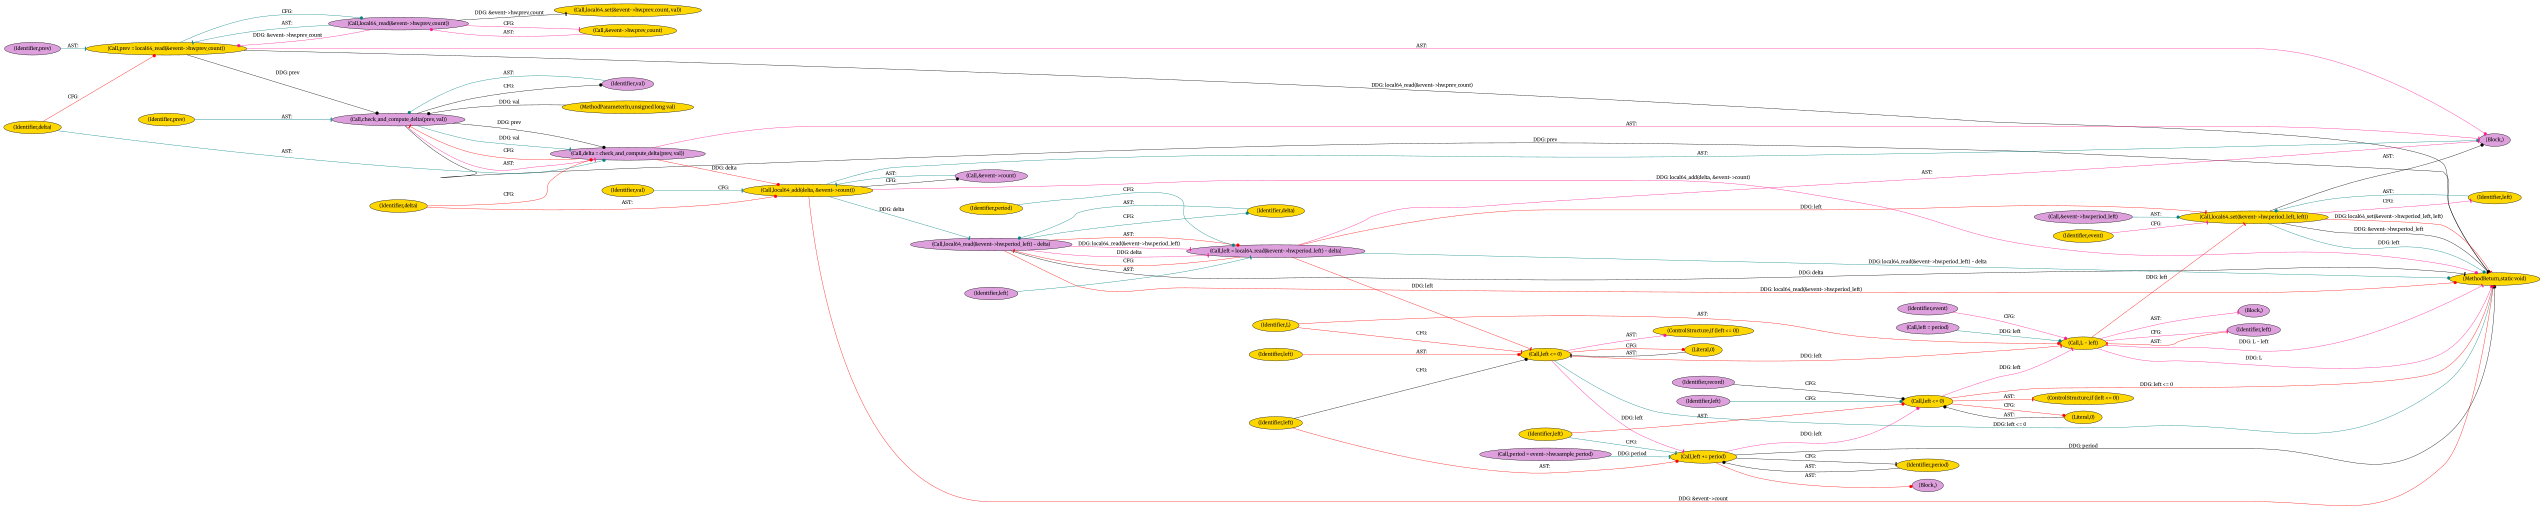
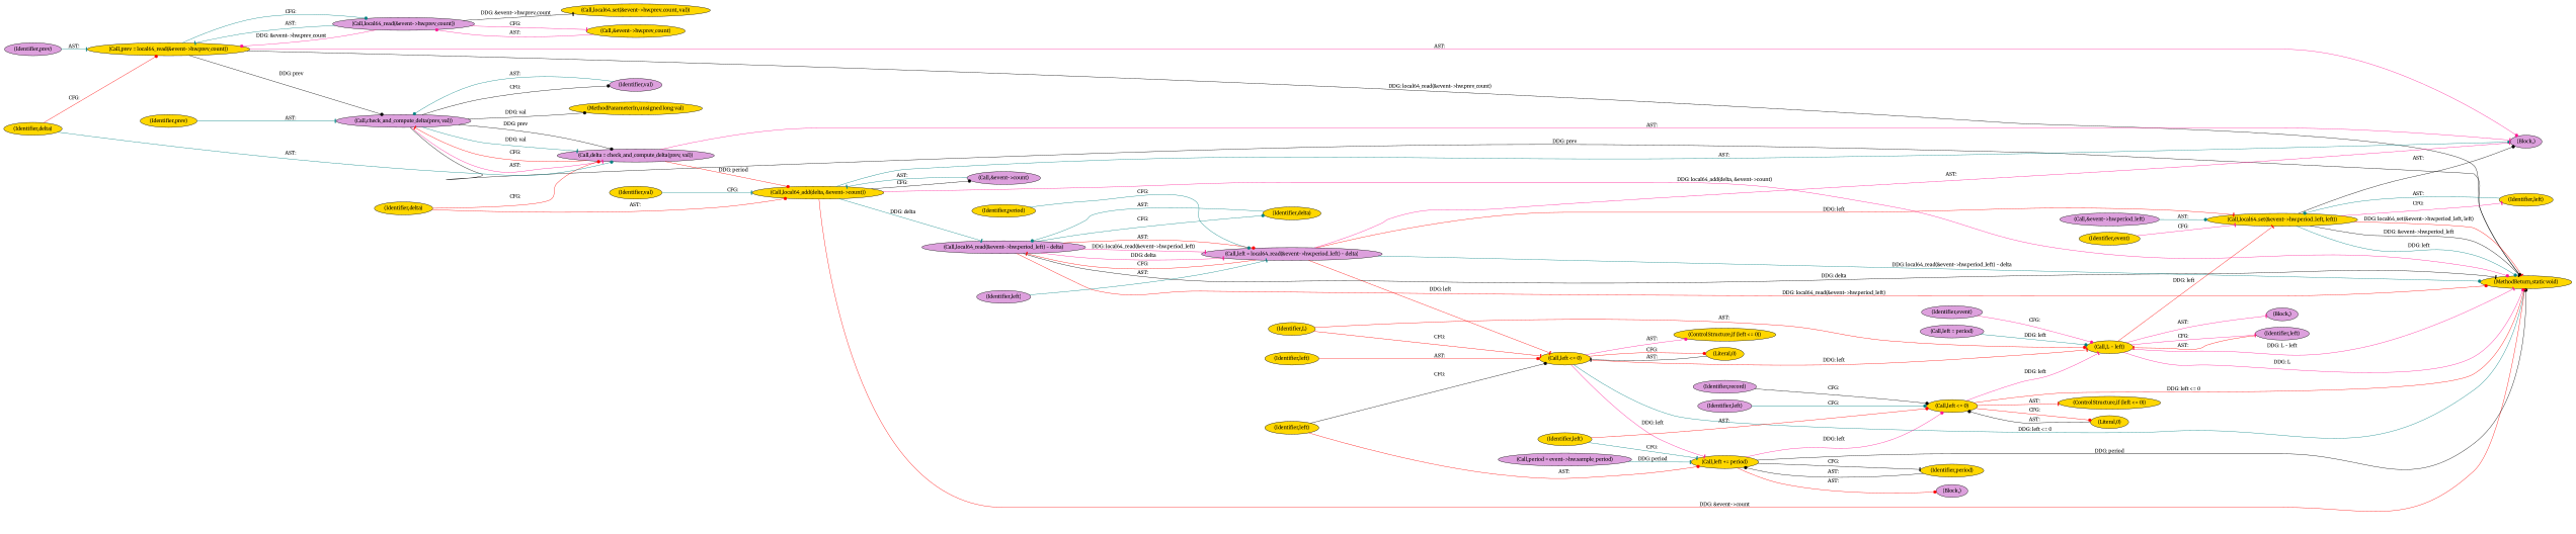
  digraph {
    fontname=Merriweather
    rankdir=LR
    node [fillcolor=gold fontname=Merriweather style=filled]
    edge [arrowhead=dot color=red fontname=Merriweather]
    n1 [label="(Call,prev = local64_read(&event->hw.prev_count))"]
    n2 [fillcolor=plum label="(Call,local64_read(&event->hw.prev_count))"]
    n3 [fillcolor=plum label="(Call,check_and_compute_delta(prev, val))"]
    n4 [fillcolor=plum label="(Block,)"]
    n5 [label="(MethodReturn,static void)"]
    n6 [label="(Call,local64_set(&event->hw.prev_count, val))"]
    n7 [label="(Call,&event->hw.prev_count)"]
    n8 [fillcolor=plum label="(Call,delta = check_and_compute_delta(prev, val))"]
    n9 [fillcolor=plum label="(Identifier,val)"]
    n10 [label="(Call,local64_add(delta, &event->count))"]
    n11 [fillcolor=plum label="(Call,local64_read(&event->hw.period_left) - delta)"]
    n12 [fillcolor=plum label="(Call,&event->count)"]
    n13 [fillcolor=plum label="(Call,left = local64_read(&event->hw.period_left) - delta)"]
    n14 [label="(Identifier,delta)"]
    n15 [label="(Call,left <= 0)"]
    n16 [label="(Call,local64_set(&event->hw.period_left, left))"]
    n17 [label="(Call,left += period)"]
    n18 [label="(Call,L - left)"]
    n19 [label="(Literal,0)"]
    n20 [label="(ControlStructure,if (left <= 0))"]
    n21 [label="(Identifier,left)"]
    n22 [label="(Call,left <= 0)"]
    n23 [fillcolor=plum label="(Block,)"]
    n24 [label="(Identifier,period)"]
    n25 [fillcolor=plum label="(Block,)"]
    n26 [fillcolor=plum label="(Identifier,left)"]
    n27 [label="(Literal,0)"]
    n28 [label="(ControlStructure,if (left <= 0))"]
    n29 [fillcolor=plum label="(Identifier,left)"]
    n30 [fillcolor=plum label="(Identifier,left)"]
    n31 [label="(Identifier,prev)"]
    n32 [label="(Identifier,left)"]
    n33 [label="(Identifier,event)"]
    n34 [fillcolor=plum label="(Identifier,event)"]
    n35 [fillcolor=plum label="(Identifier,record)"]
    n36 [label="(Identifier,delta)"]
    n37 [label="(Identifier,period)"]
    n38 [fillcolor=plum label="(Call,left = period)"]
    n39 [label="(Identifier,delta)"]
    n40 [label="(Identifier,left)"]
    n41 [fillcolor=plum label="(Call,period = event->hw.sample_period)"]
    n42 [label="(Identifier,val)"]
    n43 [label="(Identifier,left)"]
    n44 [fillcolor=plum label="(Call,&event->hw.period_left)"]
    n45 [fillcolor=plum label="(Identifier,prev)"]
    n46 [label="(Identifier,L)"]
    n47 [label="(MethodParameterIn,unsigned long val)"]
    n1 -> n2 [color=teal label="CFG: "]
    n1 -> n3 [color=black label="DDG: prev"]
    n1 -> n4 [color=deeppink label="AST: "]
    n1 -> n5 [arrowhead=tee color=black label="DDG: local64_read(&event->hw.prev_count)"]
    n2 -> n1 [arrowhead=tee color=teal label="AST: "]
    n2 -> n1 [color=deeppink label="DDG: &event->hw.prev_count"]
    n2 -> n6 [arrowhead=tee color=black label="DDG: &event->hw.prev_count"]
    n2 -> n7 [arrowhead=tee color=deeppink label="CFG: "]
    n3 -> n5 [color=black label="DDG: prev"]
    n3 -> n8 [arrowhead=tee color=deeppink label="AST: "]
    n3 -> n8 [color=black label="DDG: prev"]
    n3 -> n8 [arrowhead=tee color=teal label="DDG: val"]
    n3 -> n9 [color=black label="CFG: "]
    n7 -> n2 [color=deeppink label="AST: "]
    n8 -> n3 [arrowhead=tee label="CFG: "]
    n8 -> n4 [arrowhead=tee color=deeppink label="AST: "]
-   n8 -> n10 [label="DDG: delta"]
+   n8 -> n10 [label="DDG: period"]
    n9 -> n3 [color=teal label="AST: "]
    n10 -> n4 [color=teal label="AST: "]
    n10 -> n5 [label="DDG: &event->count"]
    n10 -> n5 [color=deeppink label="DDG: local64_add(delta, &event->count)"]
    n10 -> n11 [arrowhead=tee color=teal label="DDG: delta"]
    n10 -> n12 [color=black label="CFG: "]
    n11 -> n5 [label="DDG: local64_read(&event->hw.period_left)"]
    n11 -> n5 [arrowhead=tee color=black label="DDG: delta"]
    n11 -> n13 [label="AST: "]
    n11 -> n13 [arrowhead=tee color=deeppink label="DDG: local64_read(&event->hw.period_left)"]
    n11 -> n13 [arrowhead=tee color=deeppink label="DDG: delta"]
    n11 -> n14 [color=teal label="CFG: "]
    n12 -> n10 [arrowhead=tee color=teal label="AST: "]
    n13 -> n4 [arrowhead=tee color=deeppink label="AST: "]
    n13 -> n5 [color=teal label="DDG: local64_read(&event->hw.period_left) - delta"]
    n13 -> n11 [arrowhead=tee label="CFG: "]
    n13 -> n15 [arrowhead=tee label="DDG: left"]
    n13 -> n16 [arrowhead=tee label="DDG: left"]
    n14 -> n11 [color=teal label="AST: "]
    n15 -> n5 [color=teal label="DDG: left <= 0"]
    n15 -> n17 [arrowhead=tee color=deeppink label="DDG: left"]
    n15 -> n18 [arrowhead=tee label="DDG: left"]
    n15 -> n19 [label="CFG: "]
    n15 -> n20 [color=deeppink label="AST: "]
    n16 -> n4 [color=black label="AST: "]
    n16 -> n5 [arrowhead=tee label="DDG: local64_set(&event->hw.period_left, left)"]
    n16 -> n5 [arrowhead=tee color=black label="DDG: &event->hw.period_left"]
    n16 -> n5 [color=teal label="DDG: left"]
    n16 -> n21 [arrowhead=tee color=deeppink label="CFG: "]
    n17 -> n5 [color=black label="DDG: period"]
    n17 -> n22 [color=deeppink label="DDG: left"]
    n17 -> n23 [label="AST: "]
    n17 -> n24 [arrowhead=tee color=black label="CFG: "]
    n18 -> n5 [color=deeppink label="DDG: L"]
    n18 -> n5 [arrowhead=tee color=deeppink label="DDG: L - left"]
    n18 -> n16 [arrowhead=tee label="DDG: left"]
    n18 -> n25 [arrowhead=tee color=deeppink label="AST: "]
    n18 -> n26 [arrowhead=tee color=deeppink label="CFG: "]
    n19 -> n15 [arrowhead=tee color=black label="AST: "]
    n21 -> n16 [color=teal label="AST: "]
    n22 -> n5 [arrowhead=tee label="DDG: left <= 0"]
    n22 -> n18 [arrowhead=tee color=deeppink label="DDG: left"]
    n22 -> n27 [label="CFG: "]
    n22 -> n28 [arrowhead=tee label="AST: "]
    n24 -> n17 [color=black label="AST: "]
    n26 -> n18 [arrowhead=tee label="AST: "]
    n27 -> n22 [color=black label="AST: "]
    n29 -> n13 [arrowhead=tee color=teal label="AST: "]
    n30 -> n22 [color=teal label="CFG: "]
    n31 -> n3 [arrowhead=tee color=teal label="AST: "]
    n32 -> n15 [label="AST: "]
    n33 -> n16 [arrowhead=tee color=deeppink label="CFG: "]
    n34 -> n18 [color=deeppink label="CFG: "]
    n35 -> n22 [color=black label="CFG: "]
    n36 -> n8 [label="CFG: "]
    n36 -> n10 [label="AST: "]
    n37 -> n13 [color=teal label="CFG: "]
    n38 -> n18 [color=teal label="DDG: left"]
    n39 -> n1 [label="CFG: "]
    n39 -> n8 [color=teal label="AST: "]
    n40 -> n17 [arrowhead=tee color=teal label="CFG: "]
    n40 -> n22 [label="AST: "]
    n41 -> n17 [arrowhead=tee color=teal label="DDG: period"]
    n42 -> n10 [arrowhead=tee color=teal label="CFG: "]
    n43 -> n15 [color=black label="CFG: "]
    n43 -> n17 [label="AST: "]
    n44 -> n16 [color=teal label="AST: "]
    n45 -> n1 [arrowhead=tee color=teal label="AST: "]
    n46 -> n15 [arrowhead=tee label="CFG: "]
    n46 -> n18 [label="AST: "]
-   n47 -> n3 [color=black label="DDG: val"]
+   n3 -> n47 [color=black label="DDG: val"]
  }
